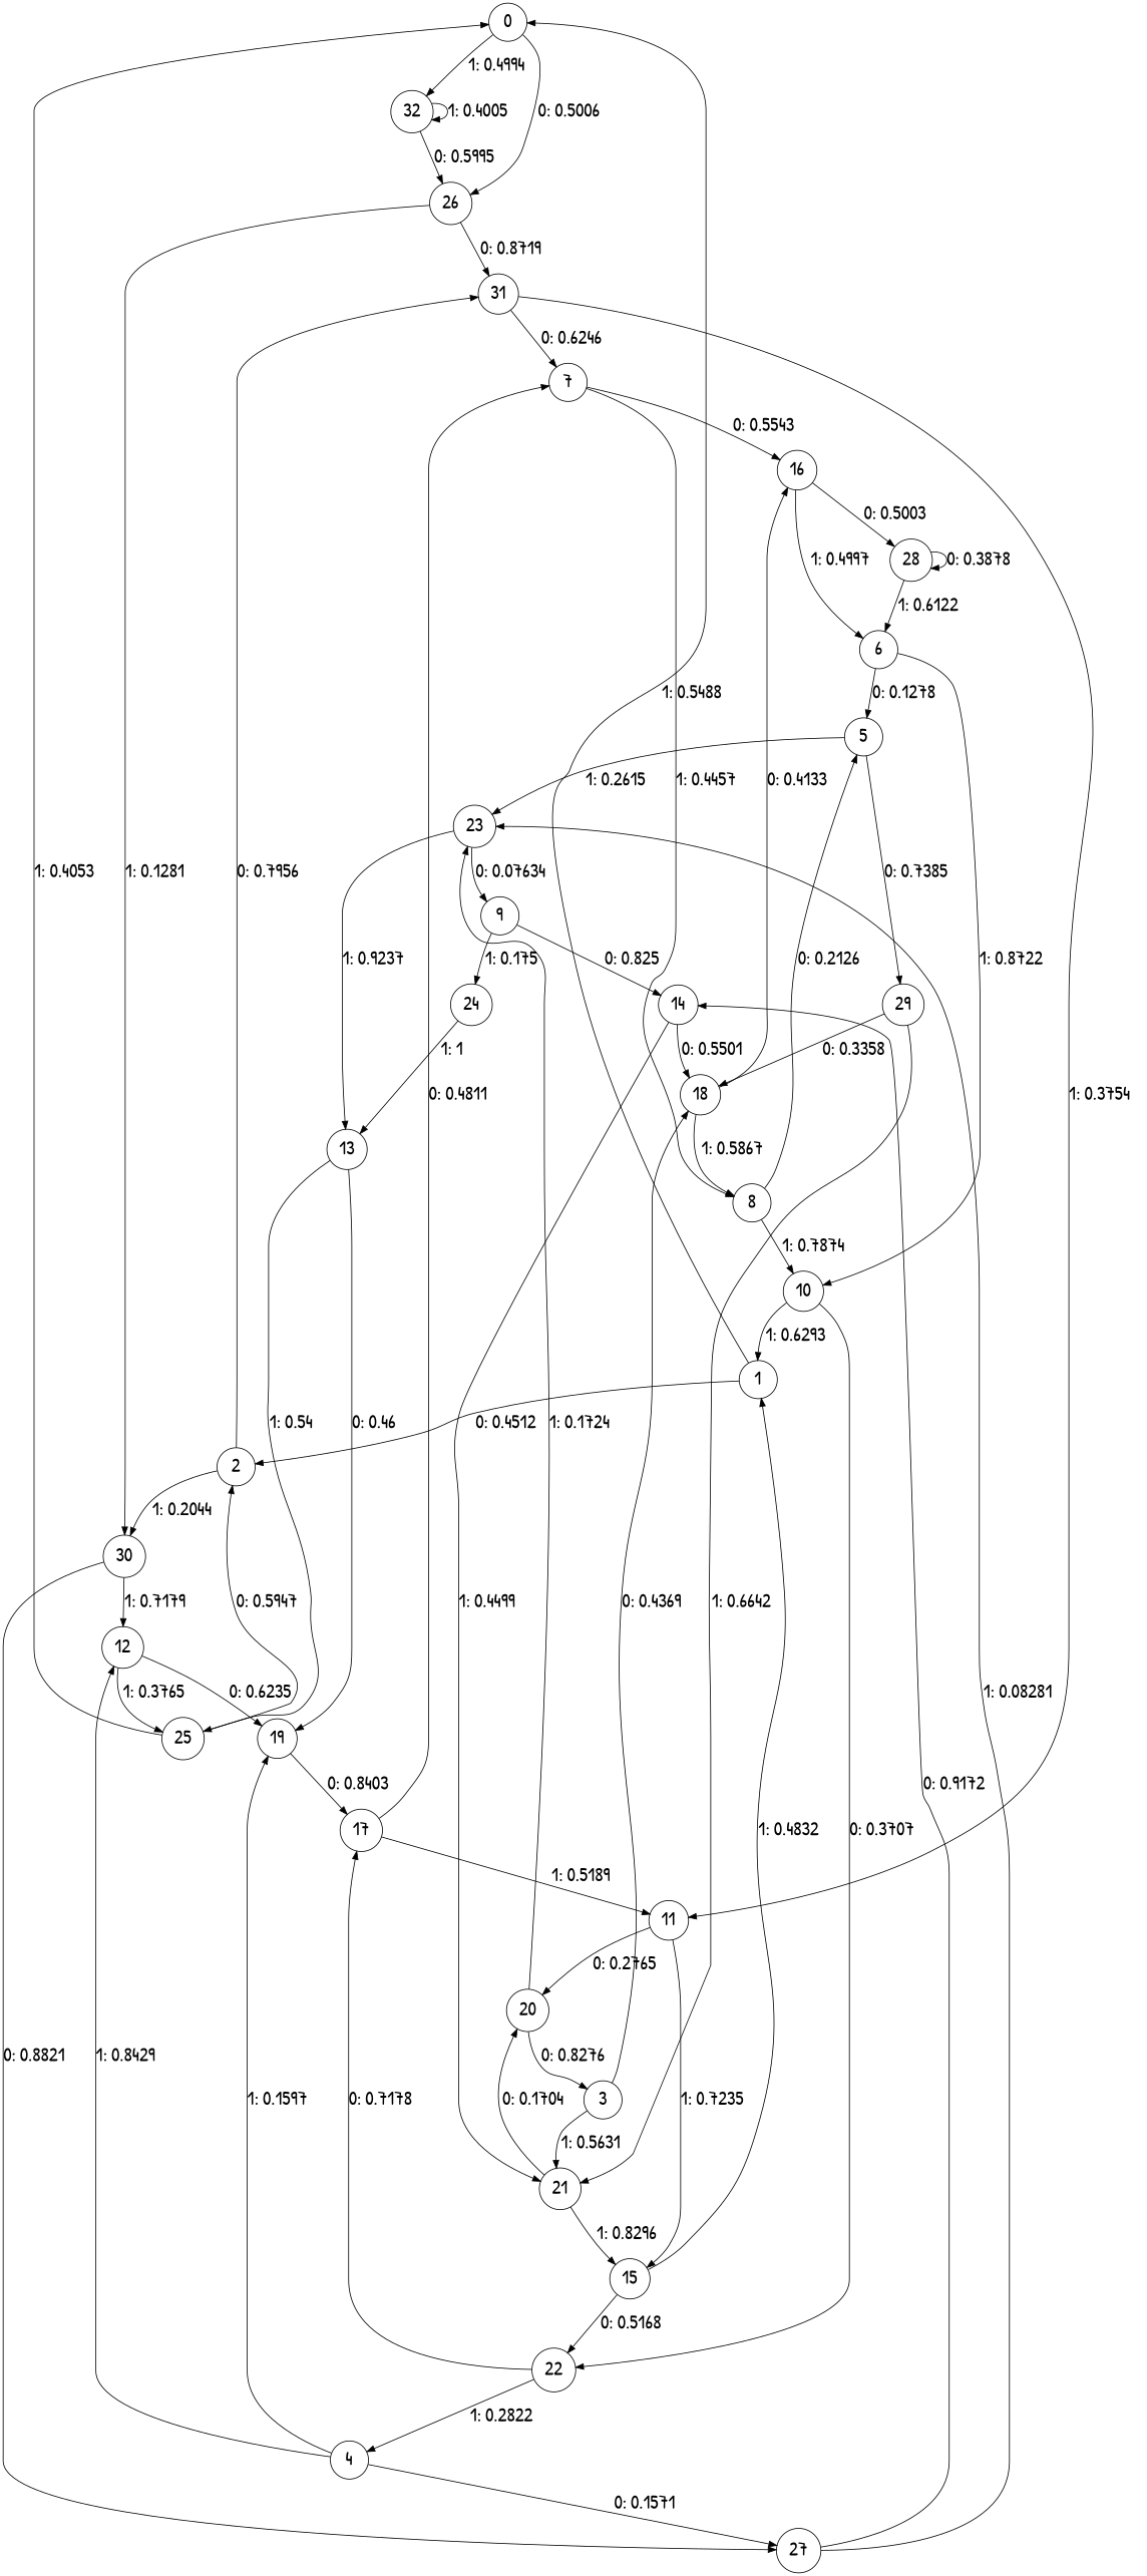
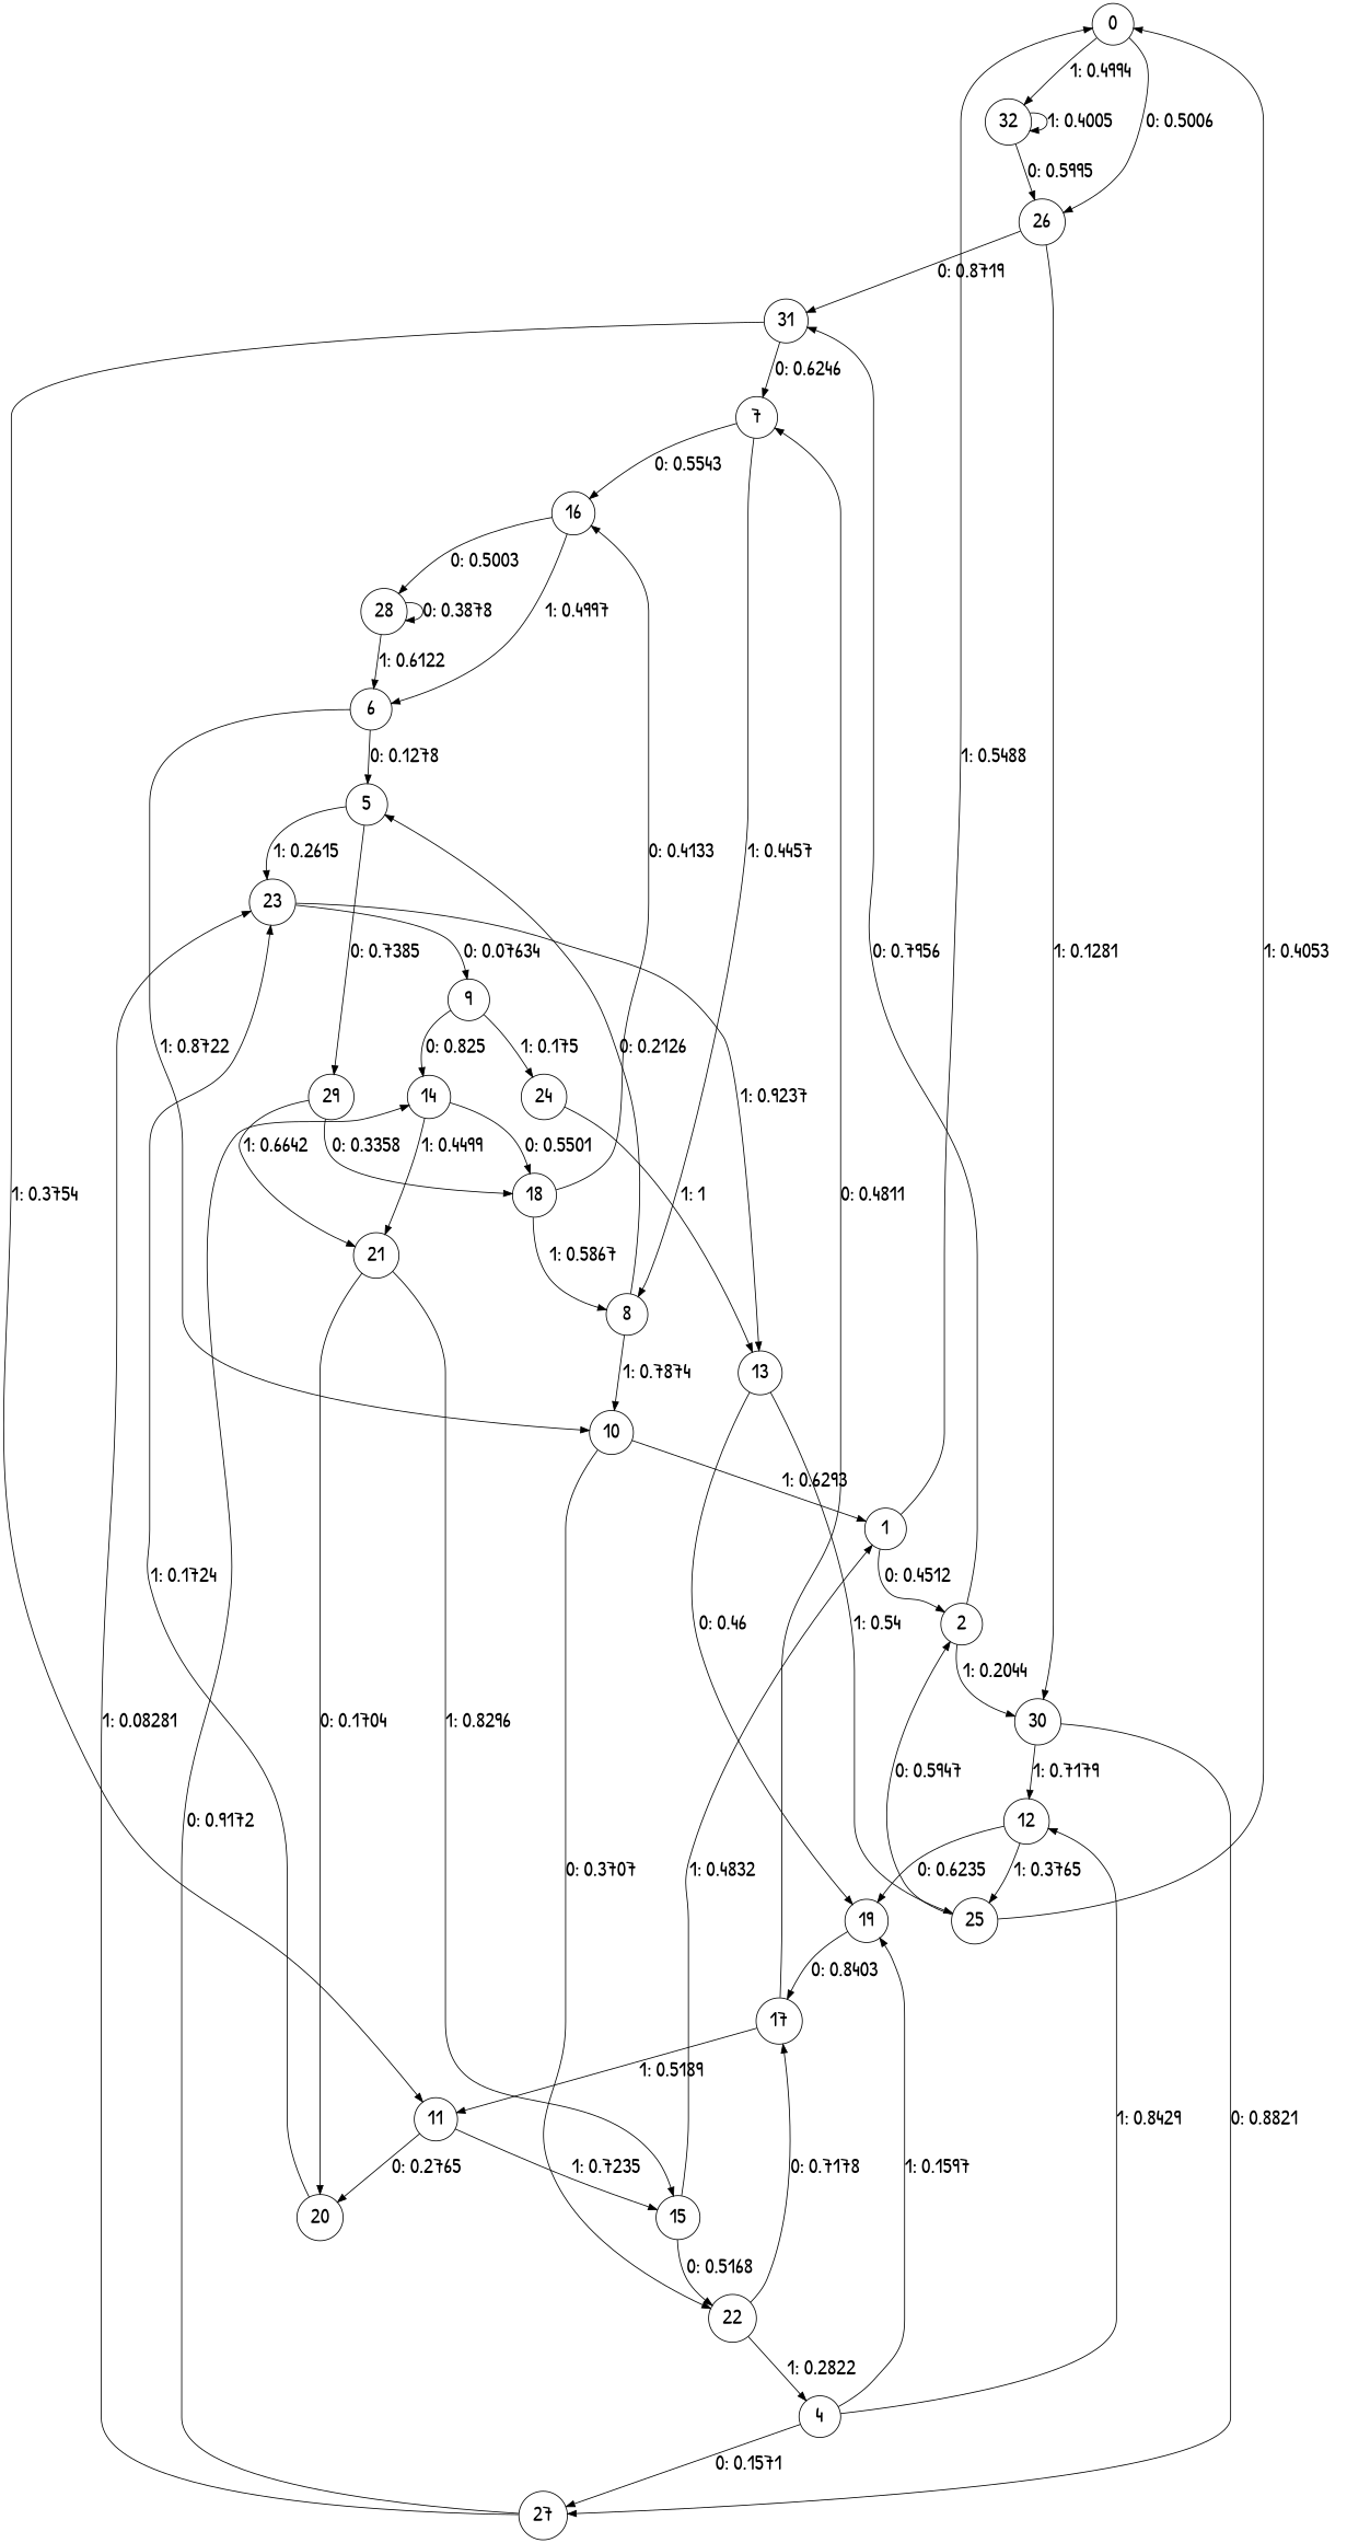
  digraph {
    fontname="Patrick Hand"
    node [fontname="Patrick Hand" fontsize=24 shape=circle]
    edge [fontname="Patrick Hand" fontsize=24]
    0
    26
    32
    31
    30
    7
    11
    27
    12
    1
    2
    16
    8
    20
    15
    23
    14
    19
    25
-   3
    18
    21
    6
    28
    5
    10
    22
    4
    9
    13
    17
    29
    24
    0 -> 26 [label="0: 0.5006   "]
    0 -> 32 [label="1: 0.4994   "]
    26 -> 31 [label="0: 0.8719   "]
    26 -> 30 [label="1: 0.1281   "]
    32 -> 26 [label="0: 0.5995   "]
    32 -> 32 [label="1: 0.4005   "]
    31 -> 7 [label="0: 0.6246   "]
    31 -> 11 [label="1: 0.3754   "]
    30 -> 27 [label="0: 0.8821   "]
    30 -> 12 [label="1: 0.7179   "]
    7 -> 16 [label="0: 0.5543   "]
    7 -> 8 [label="1: 0.4457   "]
    11 -> 20 [label="0: 0.2765   "]
    11 -> 15 [label="1: 0.7235   "]
    27 -> 23 [label="1: 0.08281  "]
    27 -> 14 [label="0: 0.9172   "]
    12 -> 19 [label="0: 0.6235   "]
    12 -> 25 [label="1: 0.3765   "]
    1 -> 0 [label="1: 0.5488   "]
    1 -> 2 [label="0: 0.4512   "]
    2 -> 31 [label="0: 0.7956   "]
    2 -> 30 [label="1: 0.2044   "]
    16 -> 6 [label="1: 0.4997   "]
    16 -> 28 [label="0: 0.5003   "]
    8 -> 5 [label="0: 0.2126   "]
    8 -> 10 [label="1: 0.7874   "]
    20 -> 23 [label="1: 0.1724   "]
-   20 -> 3 [label="0: 0.8276   "]
    15 -> 1 [label="1: 0.4832   "]
    15 -> 22 [label="0: 0.5168   "]
    23 -> 9 [label="0: 0.07634  "]
    23 -> 13 [label="1: 0.9237   "]
    14 -> 18 [label="0: 0.5501   "]
    14 -> 21 [label="1: 0.4499   "]
    19 -> 17 [label="0: 0.8403   "]
    25 -> 0 [label="1: 0.4053   "]
    25 -> 2 [label="0: 0.5947   "]
-   3 -> 18 [label="0: 0.4369   "]
-   3 -> 21 [label="1: 0.5631   "]
    18 -> 16 [label="0: 0.4133   "]
    18 -> 8 [label="1: 0.5867   "]
    21 -> 20 [label="0: 0.1704   "]
    21 -> 15 [label="1: 0.8296   "]
    6 -> 5 [label="0: 0.1278   "]
    6 -> 10 [label="1: 0.8722   "]
    28 -> 6 [label="1: 0.6122   "]
    28 -> 28 [label="0: 0.3878   "]
    5 -> 23 [label="1: 0.2615   "]
    5 -> 29 [label="0: 0.7385   "]
    10 -> 1 [label="1: 0.6293   "]
    10 -> 22 [label="0: 0.3707   "]
    22 -> 4 [label="1: 0.2822   "]
    22 -> 17 [label="0: 0.7178   "]
    4 -> 27 [label="0: 0.1571   "]
    4 -> 12 [label="1: 0.8429   "]
    4 -> 19 [label="1: 0.1597   "]
    9 -> 14 [label="0: 0.825    "]
    9 -> 24 [label="1: 0.175    "]
    13 -> 19 [label="0: 0.46     "]
    13 -> 25 [label="1: 0.54     "]
    17 -> 7 [label="0: 0.4811   "]
    17 -> 11 [label="1: 0.5189   "]
    29 -> 18 [label="0: 0.3358   "]
    29 -> 21 [label="1: 0.6642   "]
    24 -> 13 [label="1: 1        "]
  }
